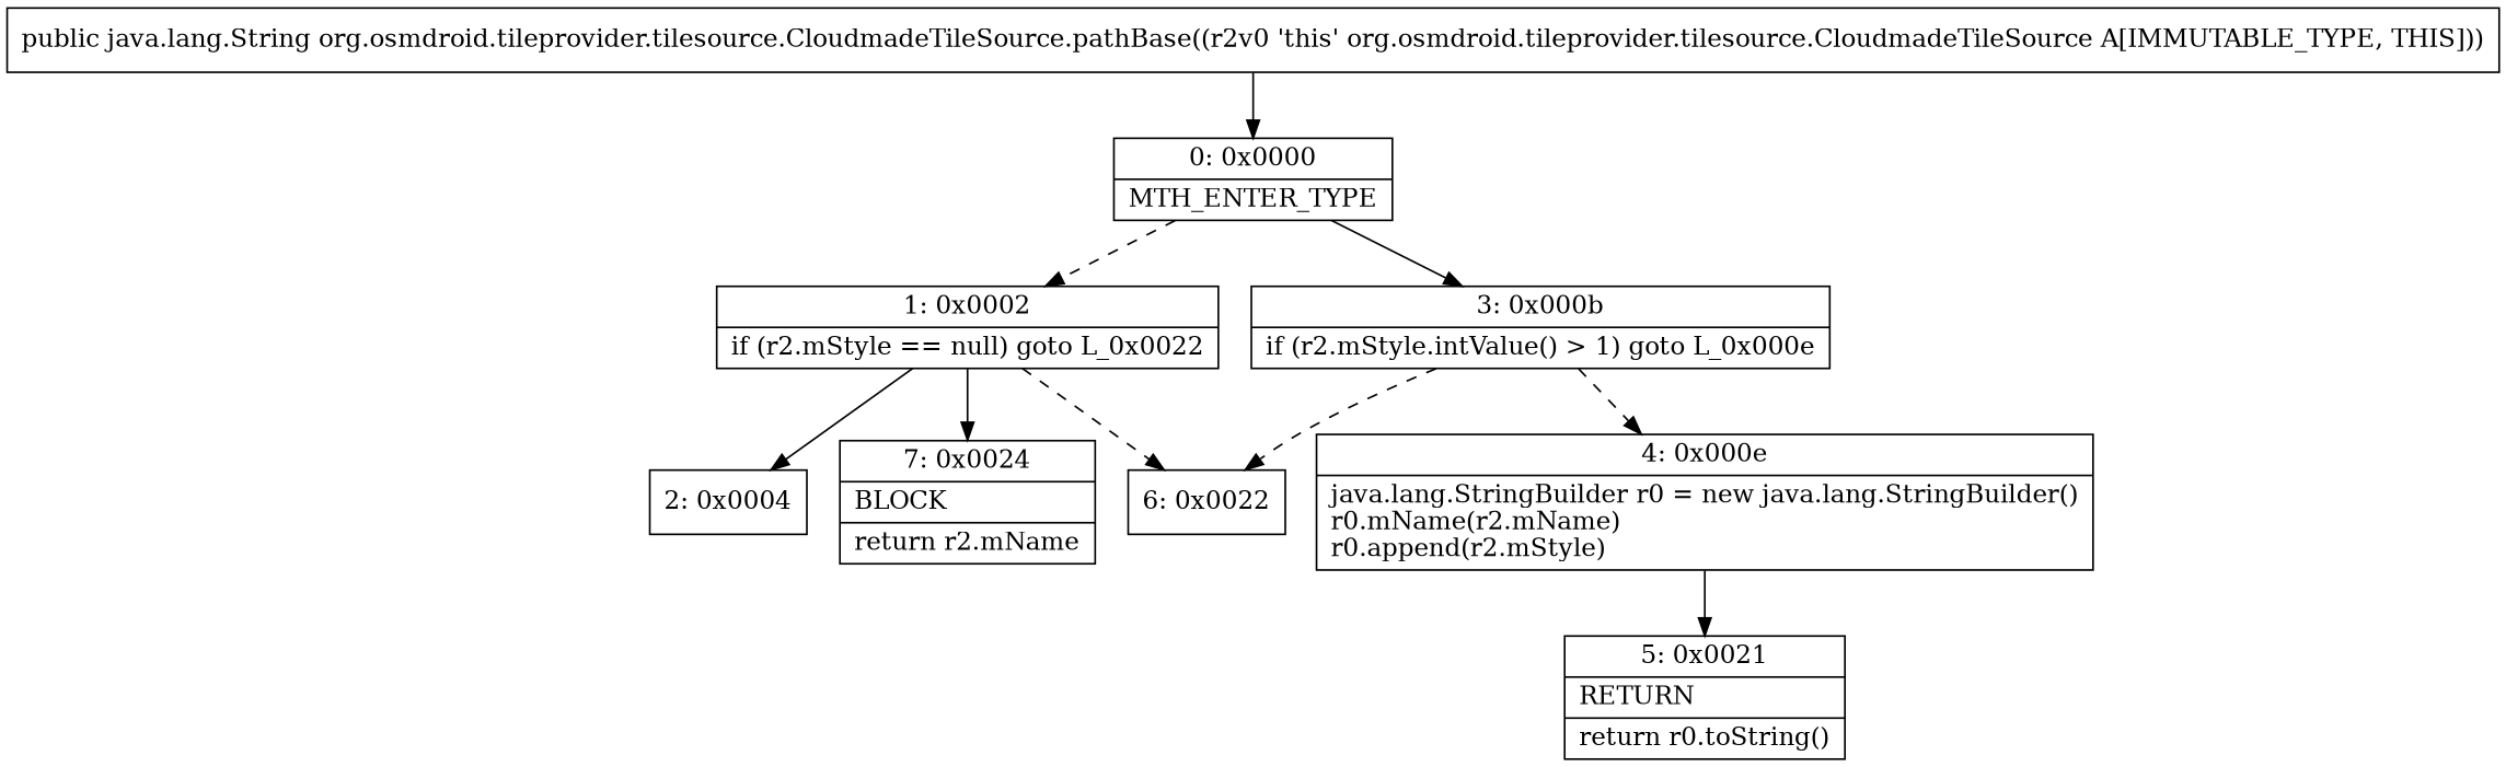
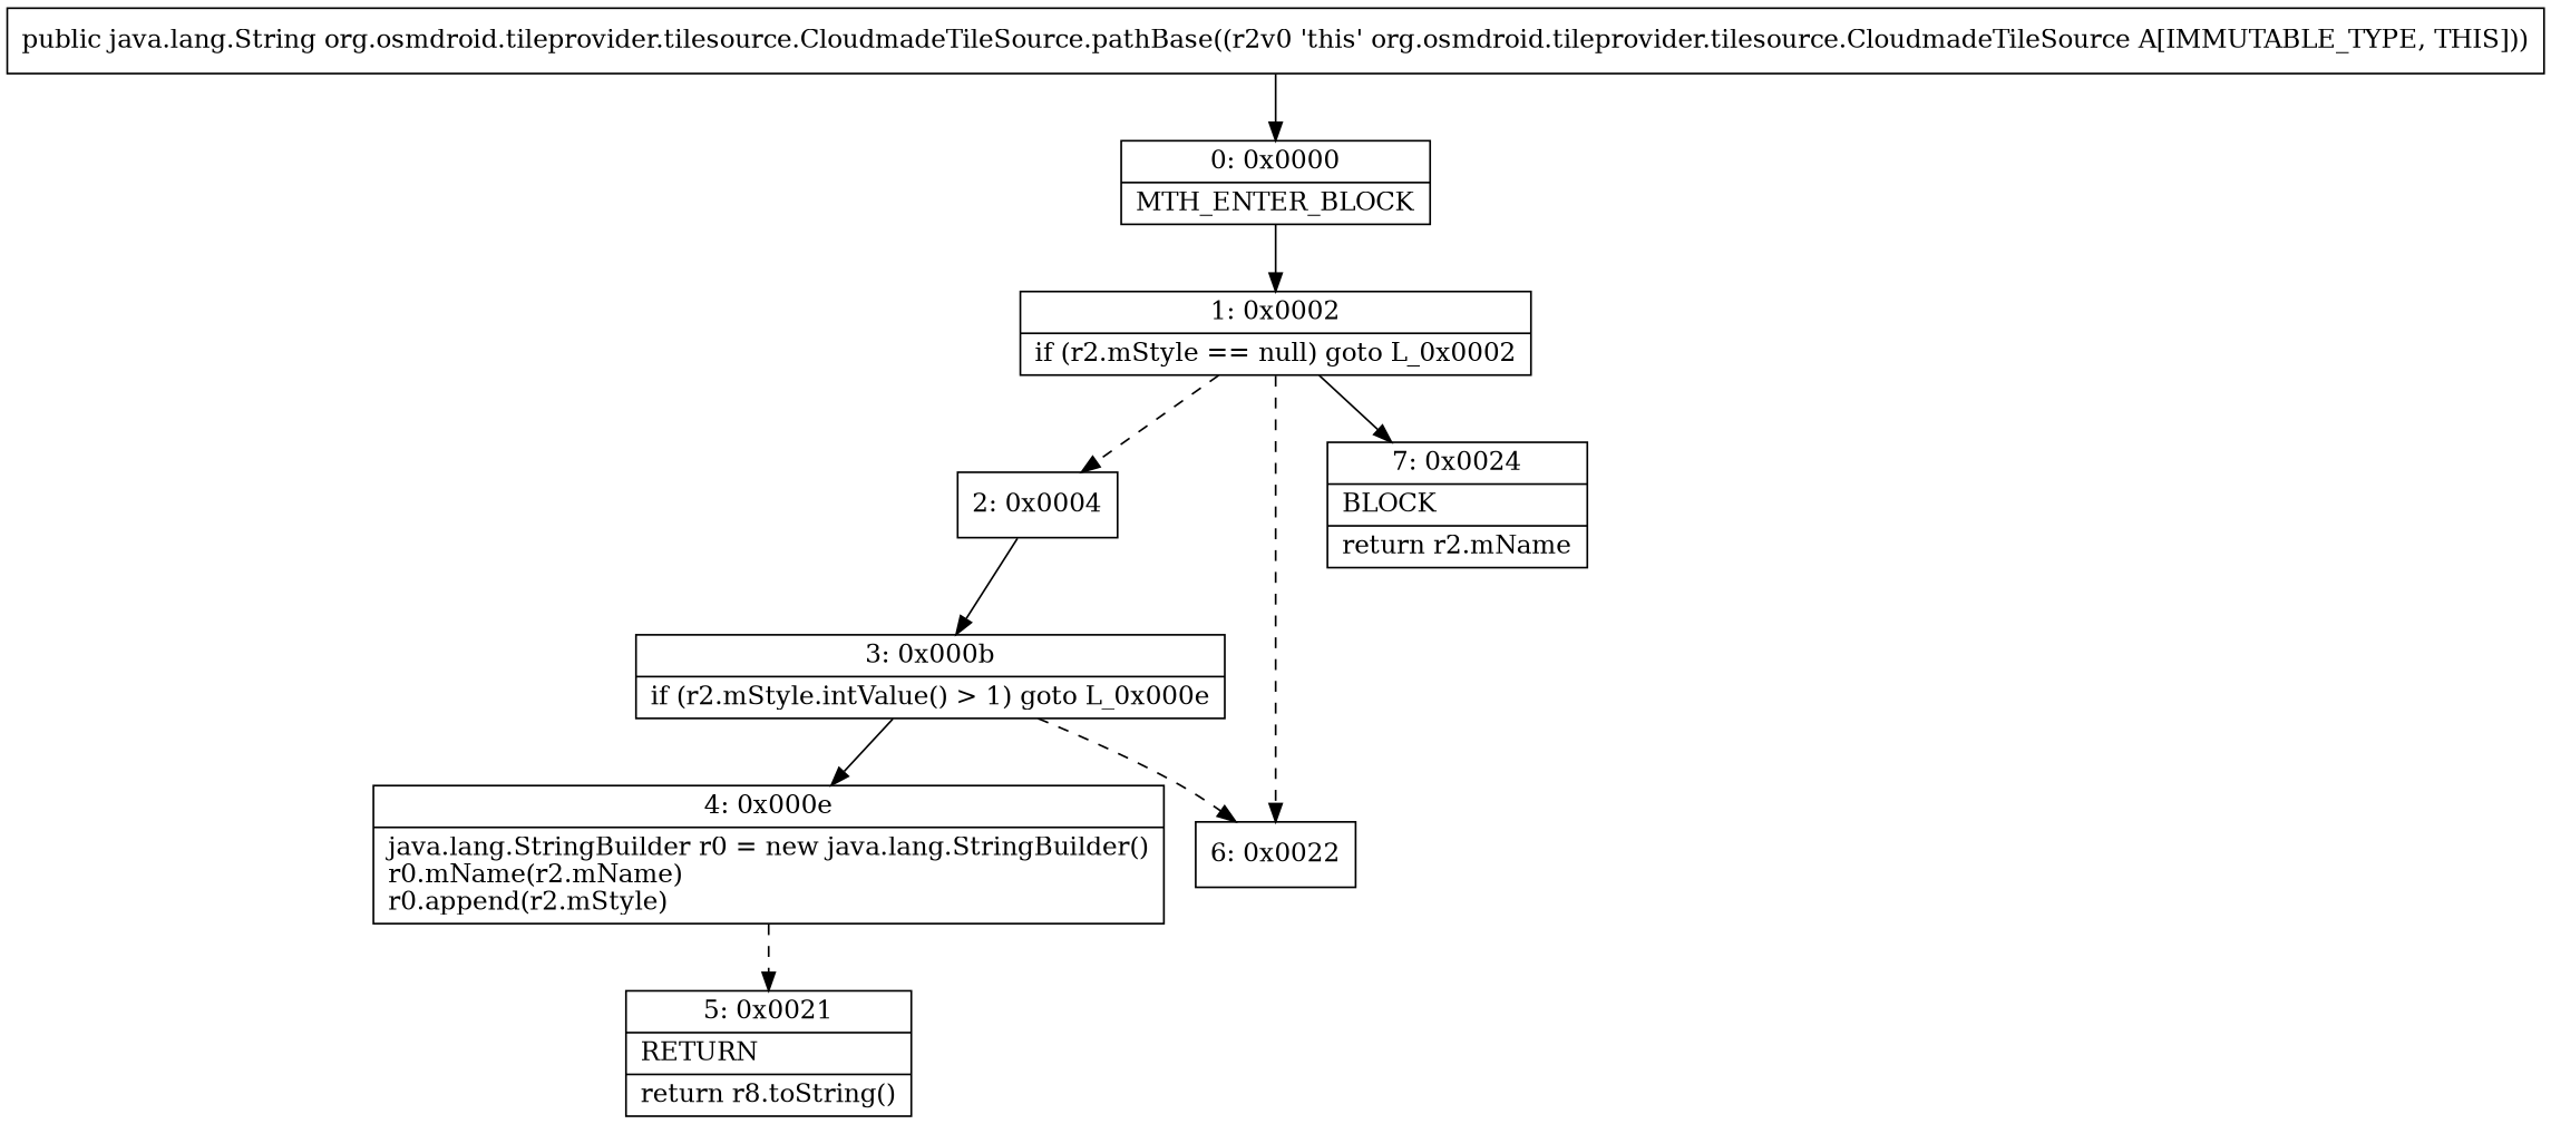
  digraph {
    node [shape=record]
-   n1 [label="{0\:\ 0x0000|MTH_ENTER_TYPE\l}"]
-   n2 [label="{1\:\ 0x0002|if (r2.mStyle == null) goto L_0x0022\l}"]
+   n1 [label="{0\:\ 0x0000|MTH_ENTER_BLOCK\l}"]
+   n2 [label="{1\:\ 0x0002|if (r2.mStyle == null) goto L_0x0002\l}"]
    n3 [label="{2\:\ 0x0004}"]
    n4 [label="{6\:\ 0x0022}"]
    n5 [label="{7\:\ 0x0024|BLOCK\l|return r2.mName\l}"]
    n6 [label="{3\:\ 0x000b|if (r2.mStyle.intValue() \> 1) goto L_0x000e\l}"]
    n7 [label="{4\:\ 0x000e|java.lang.StringBuilder r0 = new java.lang.StringBuilder()\lr0.mName(r2.mName)\lr0.append(r2.mStyle)\l}"]
-   n8 [label="{5\:\ 0x0021|RETURN\l|return r0.toString()\l}"]
+   n8 [label="{5\:\ 0x0021|RETURN\l|return r8.toString()\l}"]
    n9 [label="{public java.lang.String org.osmdroid.tileprovider.tilesource.CloudmadeTileSource.pathBase((r2v0 'this' org.osmdroid.tileprovider.tilesource.CloudmadeTileSource A[IMMUTABLE_TYPE, THIS])) }"]
-   n1 -> n2 [style=dashed]
-   n2 -> n3 [style=solid]
+   n1 -> n2
+   n2 -> n3 [style=dashed]
    n2 -> n4 [style=dashed]
    n2 -> n5
-   n1 -> n6
+   n3 -> n6
    n6 -> n4 [style=dashed]
-   n6 -> n7 [style=dashed]
-   n7 -> n8
+   n6 -> n7
+   n7 -> n8 [style=dashed]
    n9 -> n1
  }
